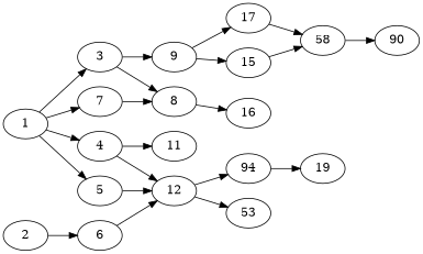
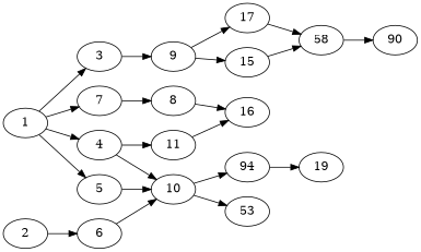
  digraph {
    rankdir=LR
    node [alpha=0.04]
    1 [alpha=0.14 expect_size=26143744]
    3 [expect_size=31614976]
    4 [alpha=0.07 expect_size=18711552]
    5 [alpha=0.19 expect_size=5772288]
    7 [alpha=0.06 expect_size=47342592]
    8 [expect_size=50905088]
    9 [alpha=0.01 expect_size=9313280]
-   10 [alpha=0.01 expect_size=48438272 label=12]
+   10 [alpha=0.01 expect_size=48438272]
    11 [alpha=0.16 expect_size=19872768]
    16 [alpha=0.02 expect_size=44321792]
    15 [alpha=0.13 expect_size=45908992]
    17 [alpha=0.11 expect_size=48826368]
    n13 [alpha=0.19 expect_size=21402624 label=53]
    n14 [expect_size=30544896 label=94]
    2 [alpha=0.07 expect_size=15448064]
    6 [alpha=0.02 expect_size=19075072]
    n17 [alpha=0.07 expect_size=15208448 label=58]
    19 [alpha=0.06 expect_size=25294848]
    n19 [alpha=0.02 expect_size=28272640 label=90]
    1 -> 3
    1 -> 4
    1 -> 5
    1 -> 7
-   3 -> 8
    3 -> 9
    4 -> 10
    4 -> 11
    5 -> 10
    7 -> 8
    8 -> 16
    9 -> 15
    9 -> 17
    10 -> n13
    10 -> n14
+   11 -> 16
    15 -> n17
    17 -> n17
    n14 -> 19
    2 -> 6
    6 -> 10
    n17 -> n19
  }
